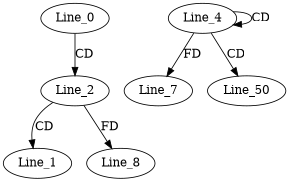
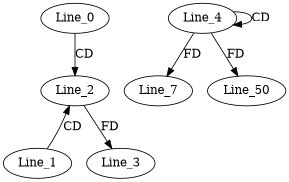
  digraph {
    Line_0
    Line_2
    Line_1
-   Line_8
+   Line_8 [label=Line_3]
    Line_4
    Line_7
    n7 [label=Line_50]
    Line_0 -> Line_2 [label=CD]
    Line_2 -> Line_8 [label=FD]
-   Line_2 -> Line_1 [label=CD]
+   Line_1 -> Line_2 [label=CD]
    Line_4 -> Line_4 [label=CD]
    Line_4 -> Line_7 [label=FD]
-   Line_4 -> n7 [label=CD]
+   Line_4 -> n7 [label=FD]
  }
